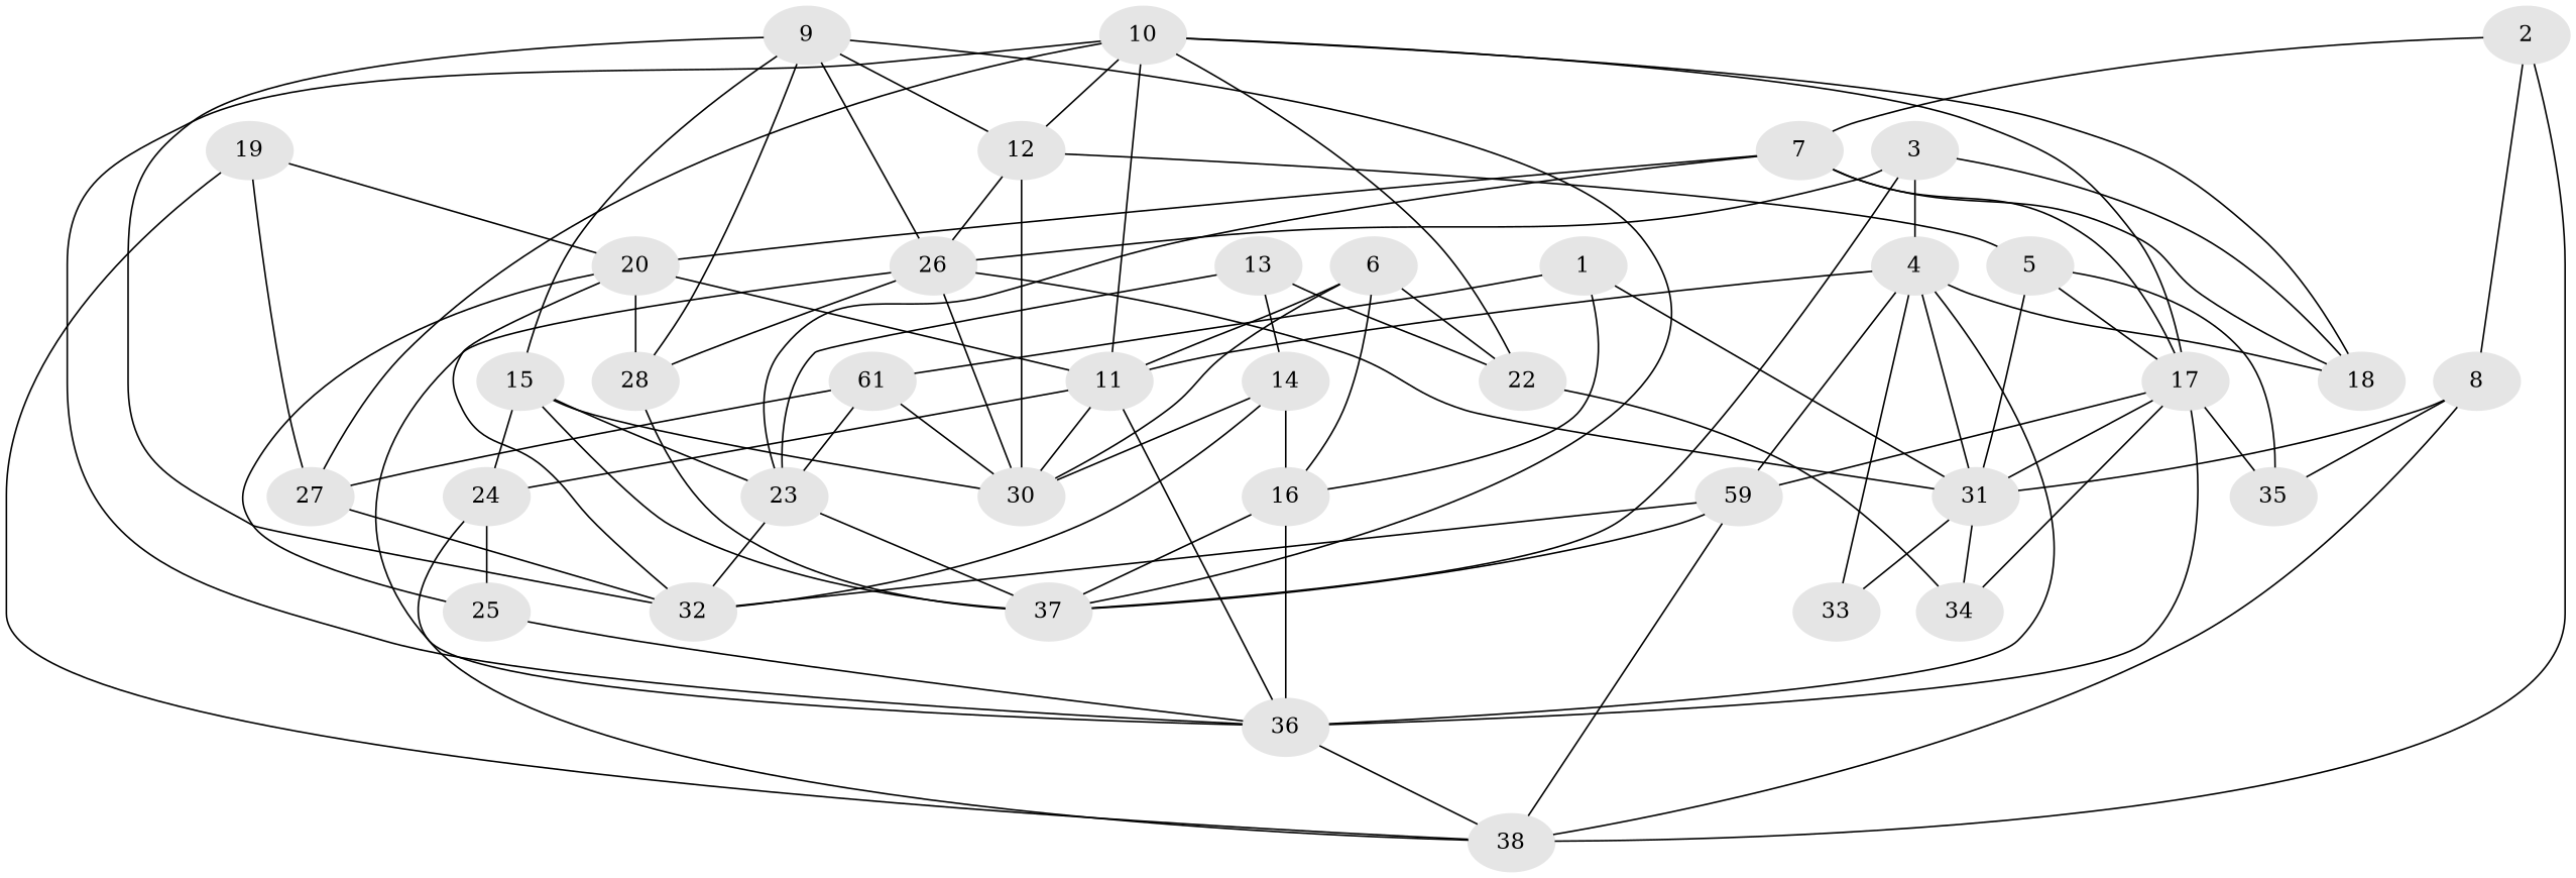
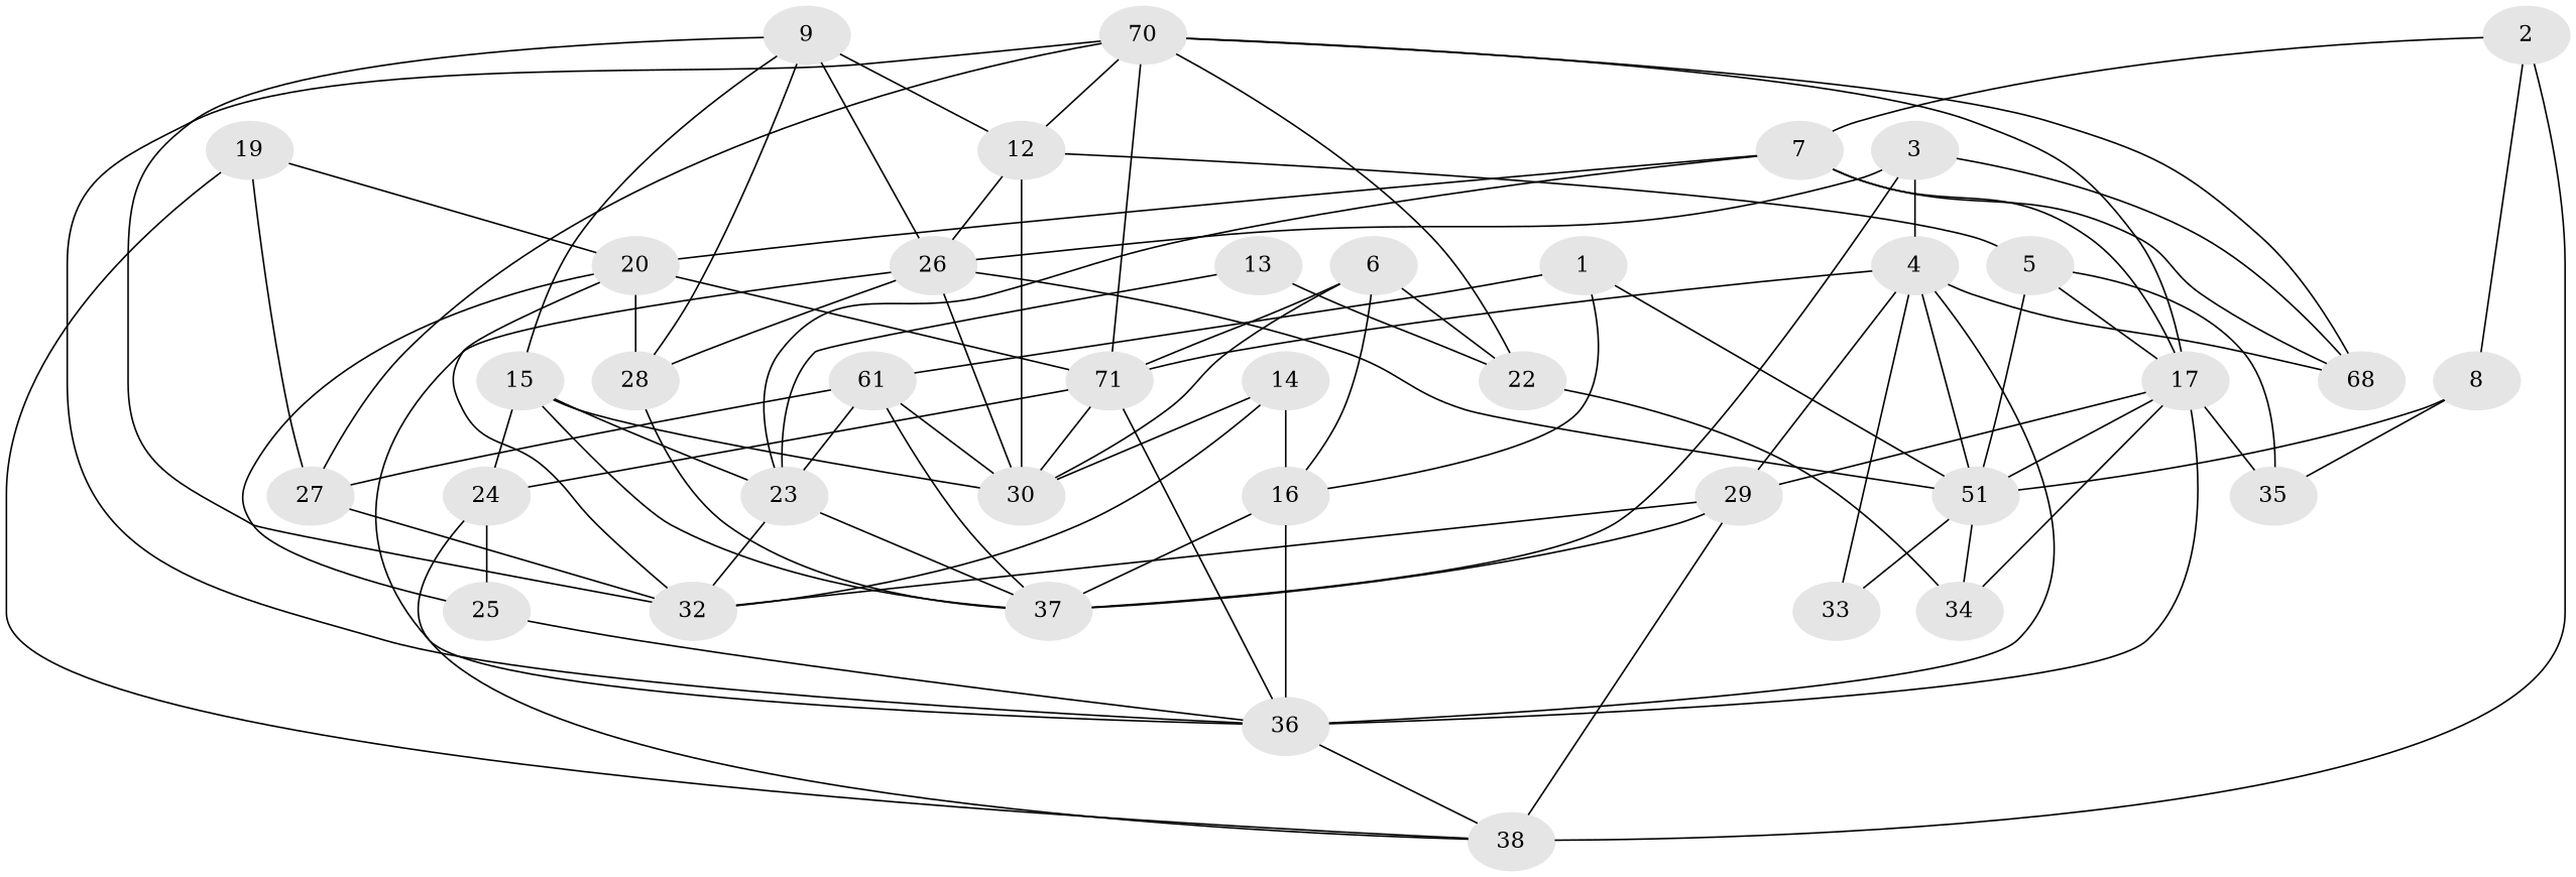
  graph {
    node [color=gray90 style=filled]
    edge [weight=1.0]
    1
    16
    n3 [label=61]
-   31
+   31 [label=51]
    37
    36
    30
    23
    27
    33
    34
    2
    7
    8
    38
-   18
+   18 [label=68]
    17
    20
    35
    3
    4
    26
-   11
-   29 [label=59]
+   11 [label=71]
+   29
    28
    24
    32
    5
    6
    22
    25
    9
    12
    15
-   10
+   10 [label=70]
    13
    14
    19
    1 -- 16
    1 -- n3
    1 -- 31 [weight=2.0]
    16 -- 37 [weight=2.0]
    16 -- 36 [weight=2.0]
    n3 -- 30
    n3 -- 23
    n3 -- 27
    31 -- 33
    31 -- 34
    36 -- 38
    23 -- 37
    23 -- 32
    27 -- 32
    2 -- 7
    2 -- 8
    2 -- 38 [weight=2.0]
    7 -- 23
    7 -- 18
    7 -- 17
    7 -- 20
    8 -- 31
-   8 -- 38
    8 -- 35
    17 -- 31
    17 -- 36
    17 -- 34
    17 -- 35
    17 -- 29
    20 -- 11 [weight=2.0]
    20 -- 28 [weight=2.0]
    20 -- 32
    20 -- 25
    3 -- 37
    3 -- 18
    3 -- 4
    3 -- 26
    4 -- 31
    4 -- 36
    4 -- 33
    4 -- 18
    4 -- 11
    4 -- 29
    26 -- 31
    26 -- 36
    26 -- 30
    26 -- 28
    11 -- 36
    11 -- 30
    11 -- 24
    29 -- 37
    29 -- 38 [weight=2.0]
    29 -- 32
    28 -- 37
    24 -- 38 [weight=3.0]
    24 -- 25
    5 -- 31
    5 -- 17
    5 -- 35
    6 -- 16
    6 -- 30
    6 -- 11
    6 -- 22
    22 -- 34 [weight=2.0]
    25 -- 36
-   9 -- 37
+   n3 -- 37
    9 -- 26
    9 -- 28
    9 -- 32
    9 -- 12
    9 -- 15
    12 -- 30 [weight=2.0]
    12 -- 26 [weight=2.0]
    12 -- 5
    15 -- 37
    15 -- 30
    15 -- 23
    15 -- 24
    10 -- 36
    10 -- 27
    10 -- 18
    10 -- 17
    10 -- 11 [weight=2.0]
    10 -- 22 [weight=2.0]
    10 -- 12
    13 -- 23 [weight=2.0]
    13 -- 22 [weight=2.0]
-   13 -- 14
    14 -- 16
    14 -- 30
    14 -- 32
    19 -- 27
    19 -- 38
    19 -- 20
  }
